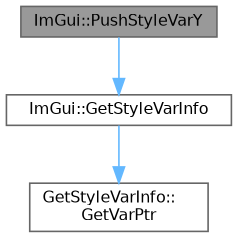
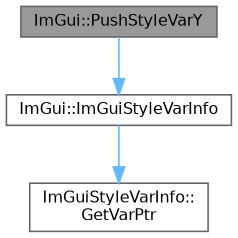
  digraph {
    rankdir=TB
    node [color=grey40 fillcolor=white fontname=Helvetica fontsize=10 shape=box style=filled]
    edge [color=steelblue1 fontname=Helvetica fontsize=10 labelfontname=Helvetica labelfontsize=10 style=solid]
    n1 [color=gray40 fillcolor=grey60 fontcolor=black height=0.2 label="ImGui::PushStyleVarY" width=0.4]
-   n2 [height=0.2 label="ImGui::GetStyleVarInfo" width=0.4]
-   n3 [height=0.2 label="GetStyleVarInfo::\lGetVarPtr" width=0.4]
+   n2 [height=0.2 label="ImGui::ImGuiStyleVarInfo" width=0.4]
+   n3 [height=0.2 label="ImGuiStyleVarInfo::\lGetVarPtr" width=0.4]
    n1 -> n2
    n2 -> n3
  }
